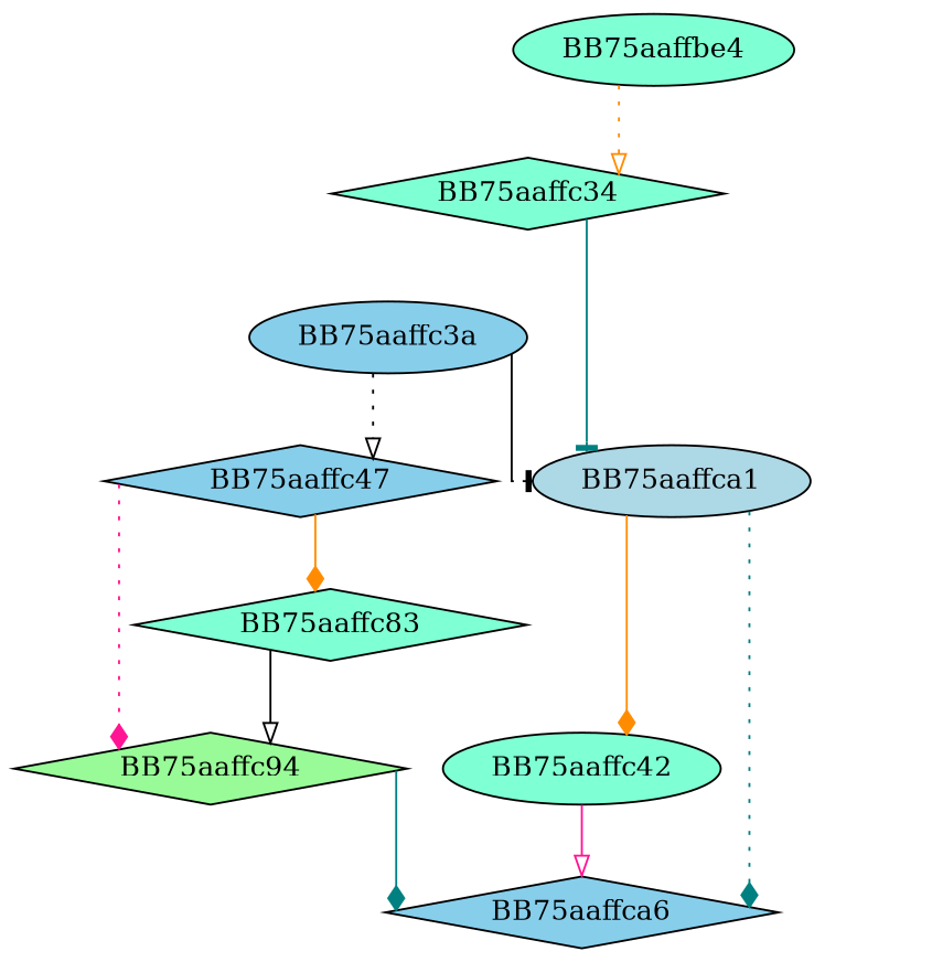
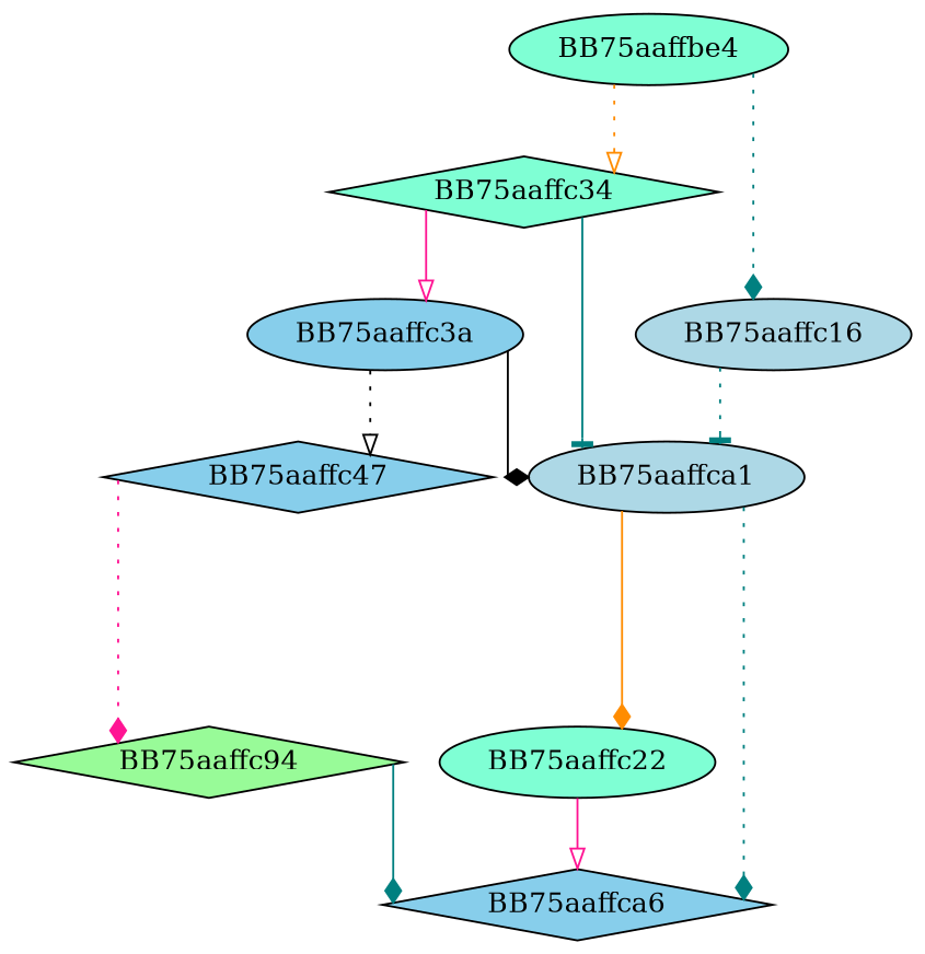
  digraph {
    splines=ortho
    node [fillcolor=aquamarine shape=diamond style=filled]
    edge [arrowhead=diamond color=teal style=solid]
    BB75aaffc34
    BB75aaffbe4 [shape=ellipse]
+   BB75aaffc16 [fillcolor=lightblue shape=ellipse]
    BB75aaffca1 [fillcolor=lightblue shape=ellipse]
    BB75aaffc3a [fillcolor=skyblue shape=ellipse]
-   BB75aaffc22 [shape=ellipse label=BB75aaffc42]
+   BB75aaffc22 [shape=ellipse]
    BB75aaffca6 [fillcolor=skyblue]
    BB75aaffc47 [fillcolor=skyblue]
    BB75aaffc94 [fillcolor=palegreen]
-   BB75aaffc83
    BB75aaffc34 -> BB75aaffca1 [arrowhead=tee]
+   BB75aaffc34 -> BB75aaffc3a [arrowhead=onormal color=deeppink]
    BB75aaffbe4 -> BB75aaffc34 [arrowhead=onormal color=darkorange style=dotted]
+   BB75aaffbe4 -> BB75aaffc16 [style=dotted]
+   BB75aaffc16 -> BB75aaffca1 [arrowhead=tee style=dotted]
    BB75aaffca1 -> BB75aaffc22 [color=darkorange]
    BB75aaffca1 -> BB75aaffca6 [style=dotted]
-   BB75aaffc3a -> BB75aaffca1 [arrowhead=tee color=black]
+   BB75aaffc3a -> BB75aaffca1 [color=black]
    BB75aaffc3a -> BB75aaffc47 [arrowhead=onormal color=black style=dotted]
    BB75aaffc22 -> BB75aaffca6 [arrowhead=onormal color=deeppink]
    BB75aaffc47 -> BB75aaffc94 [color=deeppink style=dotted]
-   BB75aaffc47 -> BB75aaffc83 [color=darkorange]
    BB75aaffc94 -> BB75aaffca6
-   BB75aaffc83 -> BB75aaffc94 [arrowhead=onormal color=black]
  }
